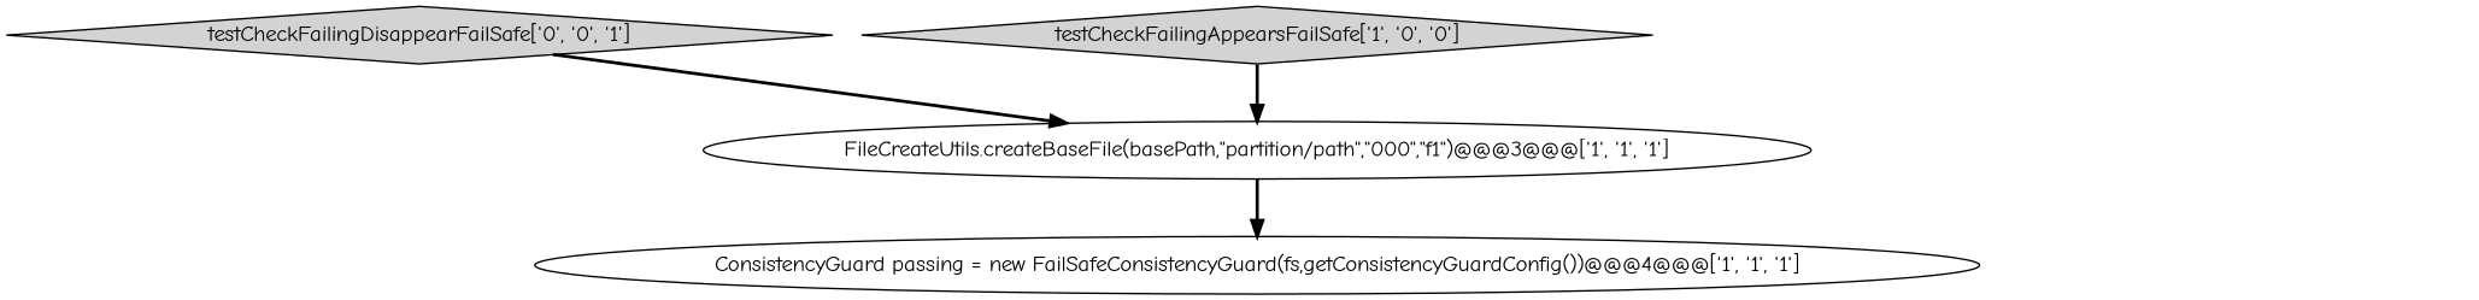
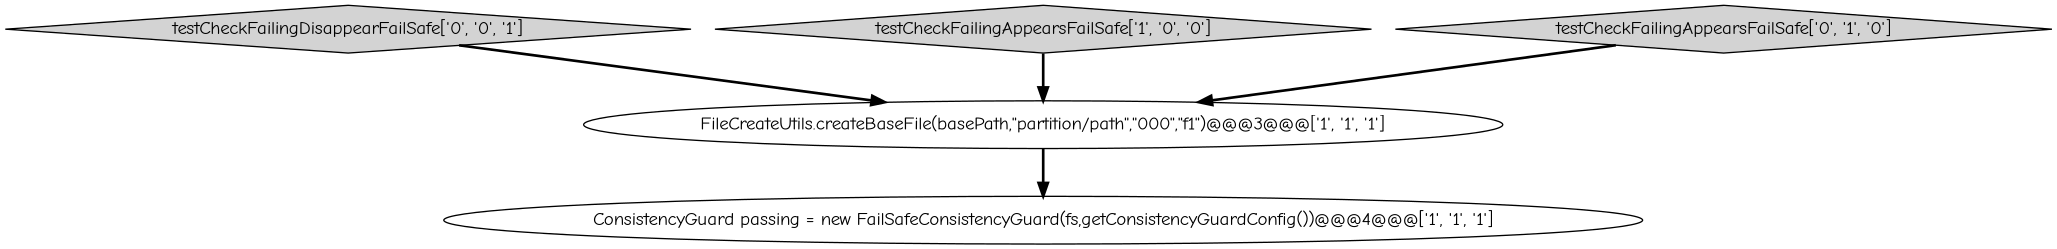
  digraph {
    fontname="Comic Neue"
    node [fillcolor=lightgray fontname="Comic Neue" shape=diamond style=filled]
    edge [fontname="Comic Neue" style=bold]
    n1 [label="testCheckFailingDisappearFailSafe['0', '0', '1']"]
    n2 [fillcolor=white label="FileCreateUtils.createBaseFile(basePath,\"partition/path\",\"000\",\"f1\")@@@3@@@['1', '1', '1']" shape=ellipse]
    n3 [fillcolor=white label="ConsistencyGuard passing = new FailSafeConsistencyGuard(fs,getConsistencyGuardConfig())@@@4@@@['1', '1', '1']" shape=ellipse]
    n4 [label="testCheckFailingAppearsFailSafe['1', '0', '0']"]
+   n5 [label="testCheckFailingAppearsFailSafe['0', '1', '0']"]
    n1 -> n2
    n2 -> n3
    n4 -> n2
+   n5 -> n2
  }
